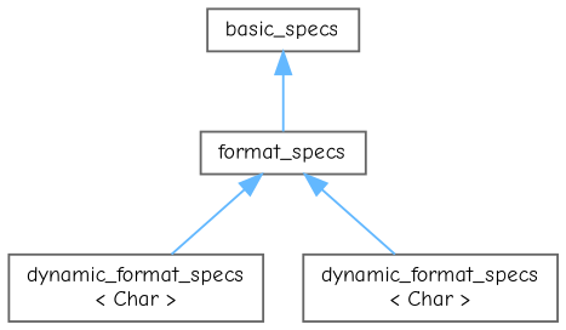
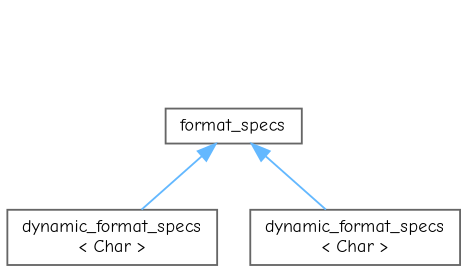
  digraph {
    rankdir=TB
    fontname="Comic Neue"
    node [color=grey40 fillcolor=white fontname="Comic Neue" fontsize=10 shape=box style=filled]
    edge [color=steelblue1 dir=back fontname="Comic Neue" fontsize=10 labelfontname=Helvetica labelfontsize=10 style=solid]
-   n1 [height=0.2 label=basic_specs width=0.4]
    n2 [height=0.2 label=format_specs width=0.4]
    n3 [height=0.2 label="dynamic_format_specs\l\< Char \>" width=0.4]
    n4 [height=0.2 label="dynamic_format_specs\l\< Char \>" width=0.4]
-   n1 -> n2
    n2 -> n3
    n2 -> n4
  }
